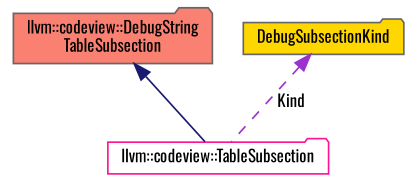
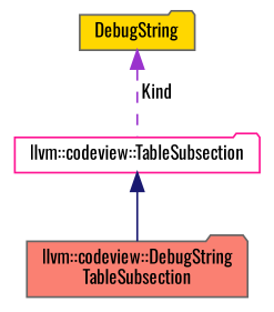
  digraph {
    fontname=Oswald
    node [color=gray40 fontname=Oswald fontsize=10 shape=folder style=filled]
    edge [dir=back fontname=Oswald fontsize=10 labelfontname=Helvetica labelfontsize=10]
    n1 [fillcolor=salmon fontcolor=black height=0.2 label="llvm::codeview::DebugString\lTableSubsection" width=0.4]
    n2 [color=deeppink fillcolor=white height=0.2 label="llvm::codeview::TableSubsection" width=0.4]
-   n3 [fillcolor=gold height=0.2 label=DebugSubsectionKind width=0.4]
-   n1 -> n2 [color=midnightblue style=solid]
+   n3 [fillcolor=gold height=0.2 label=DebugString width=0.4]
+   n2 -> n1 [color=midnightblue style=solid]
    n3 -> n2 [color=darkorchid3 label=" Kind" style=dashed]
  }
